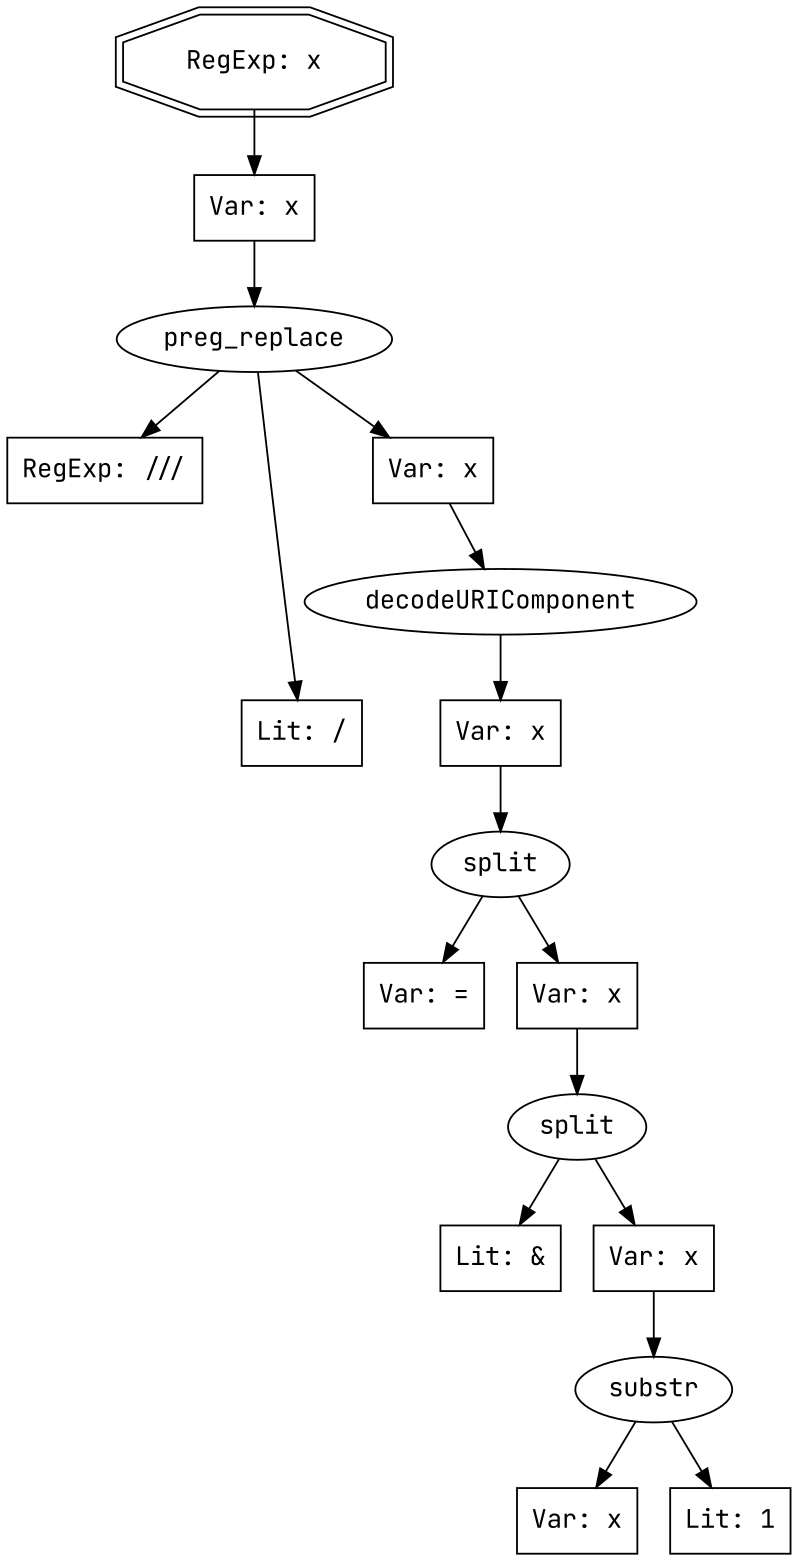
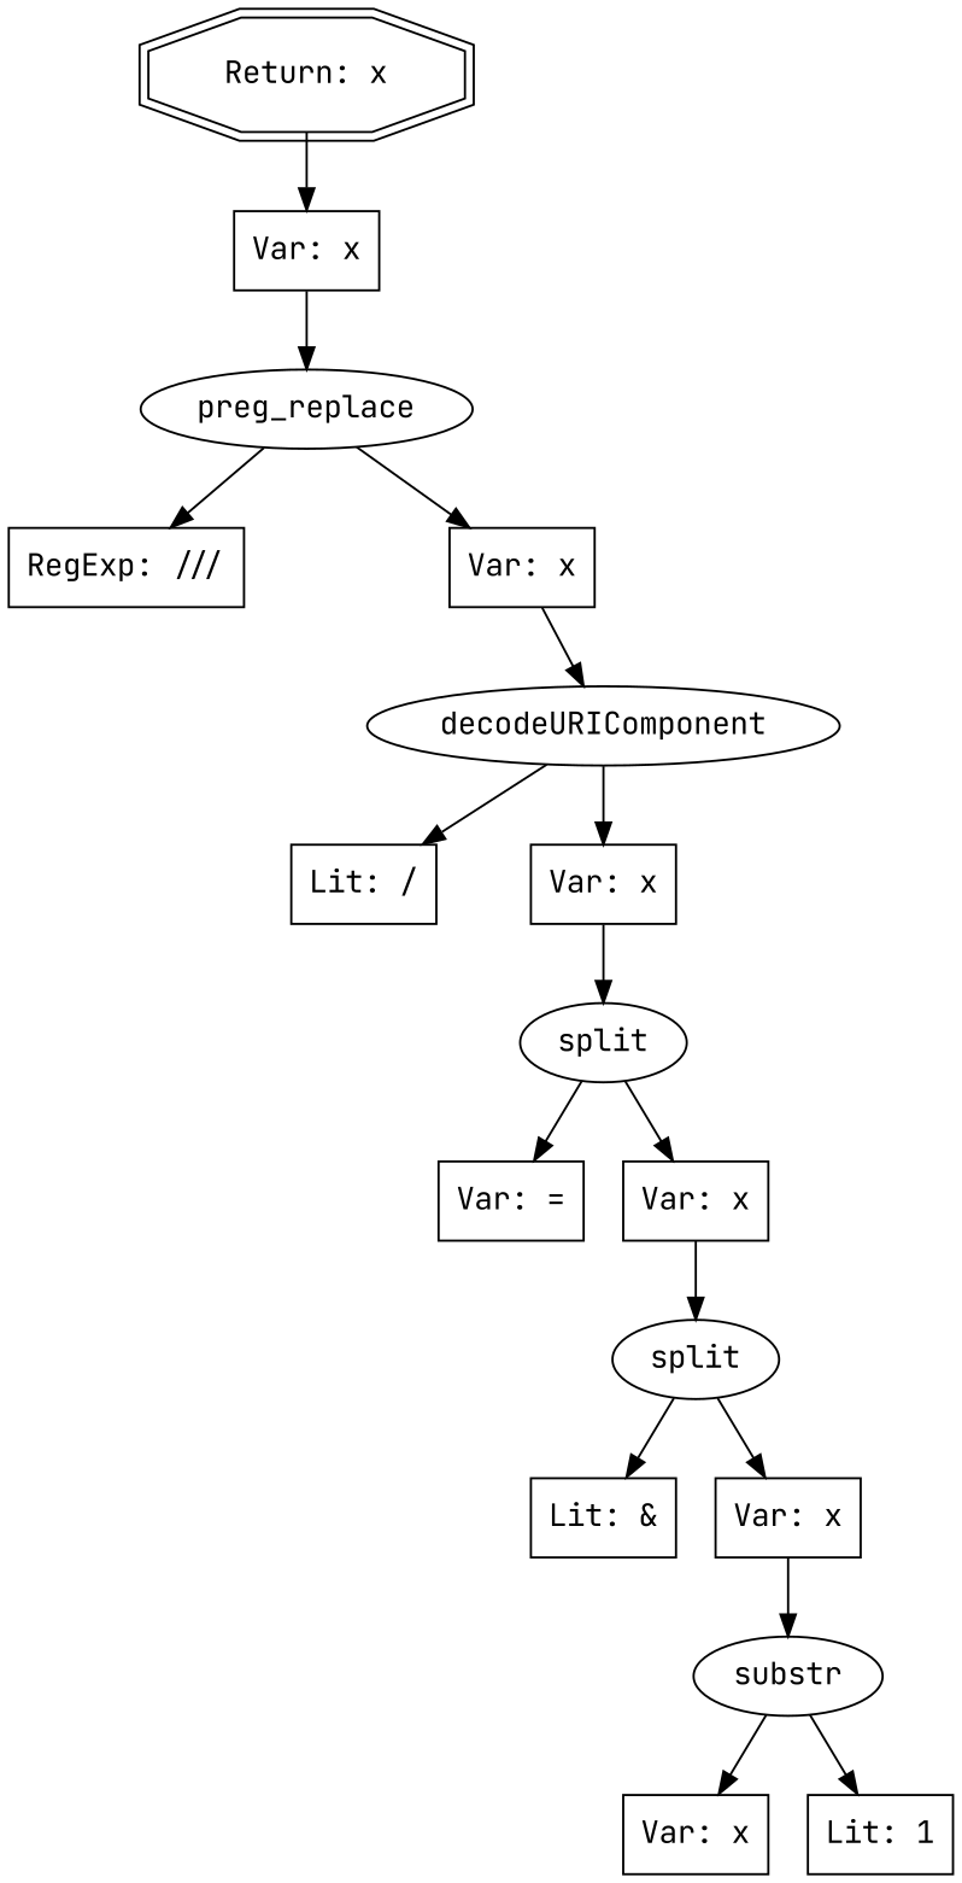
  digraph {
    fontname="JetBrains Mono"
    node [fontname="JetBrains Mono" shape=box]
    edge [fontname="JetBrains Mono"]
    n1 [label=substr shape=ellipse]
    n2 [label="Var: x"]
    n3 [label="Lit: 1"]
    n4 [label=split shape=ellipse]
    n5 [label="Lit: &"]
    n6 [label="Var: x"]
    n7 [label=split shape=ellipse]
    n8 [label="Var: ="]
    n9 [label="Var: x"]
    n10 [label=decodeURIComponent shape=ellipse]
    n11 [label="Var: x"]
    n12 [label=preg_replace shape=ellipse]
    n13 [label="RegExp: /\//"]
    n14 [label="Lit: /"]
    n15 [label="Var: x"]
    n16 [label="Var: x"]
-   n17 [label="RegExp: x" shape=doubleoctagon]
+   n17 [label="Return: x" shape=doubleoctagon]
    n1 -> n2
    n1 -> n3
    n4 -> n5
    n4 -> n6
    n6 -> n1
    n7 -> n8
    n7 -> n9
    n9 -> n4
    n10 -> n11
    n11 -> n7
    n12 -> n13
-   n12 -> n14
+   n10 -> n14
    n12 -> n15
    n15 -> n10
    n16 -> n12
    n17 -> n16
  }
